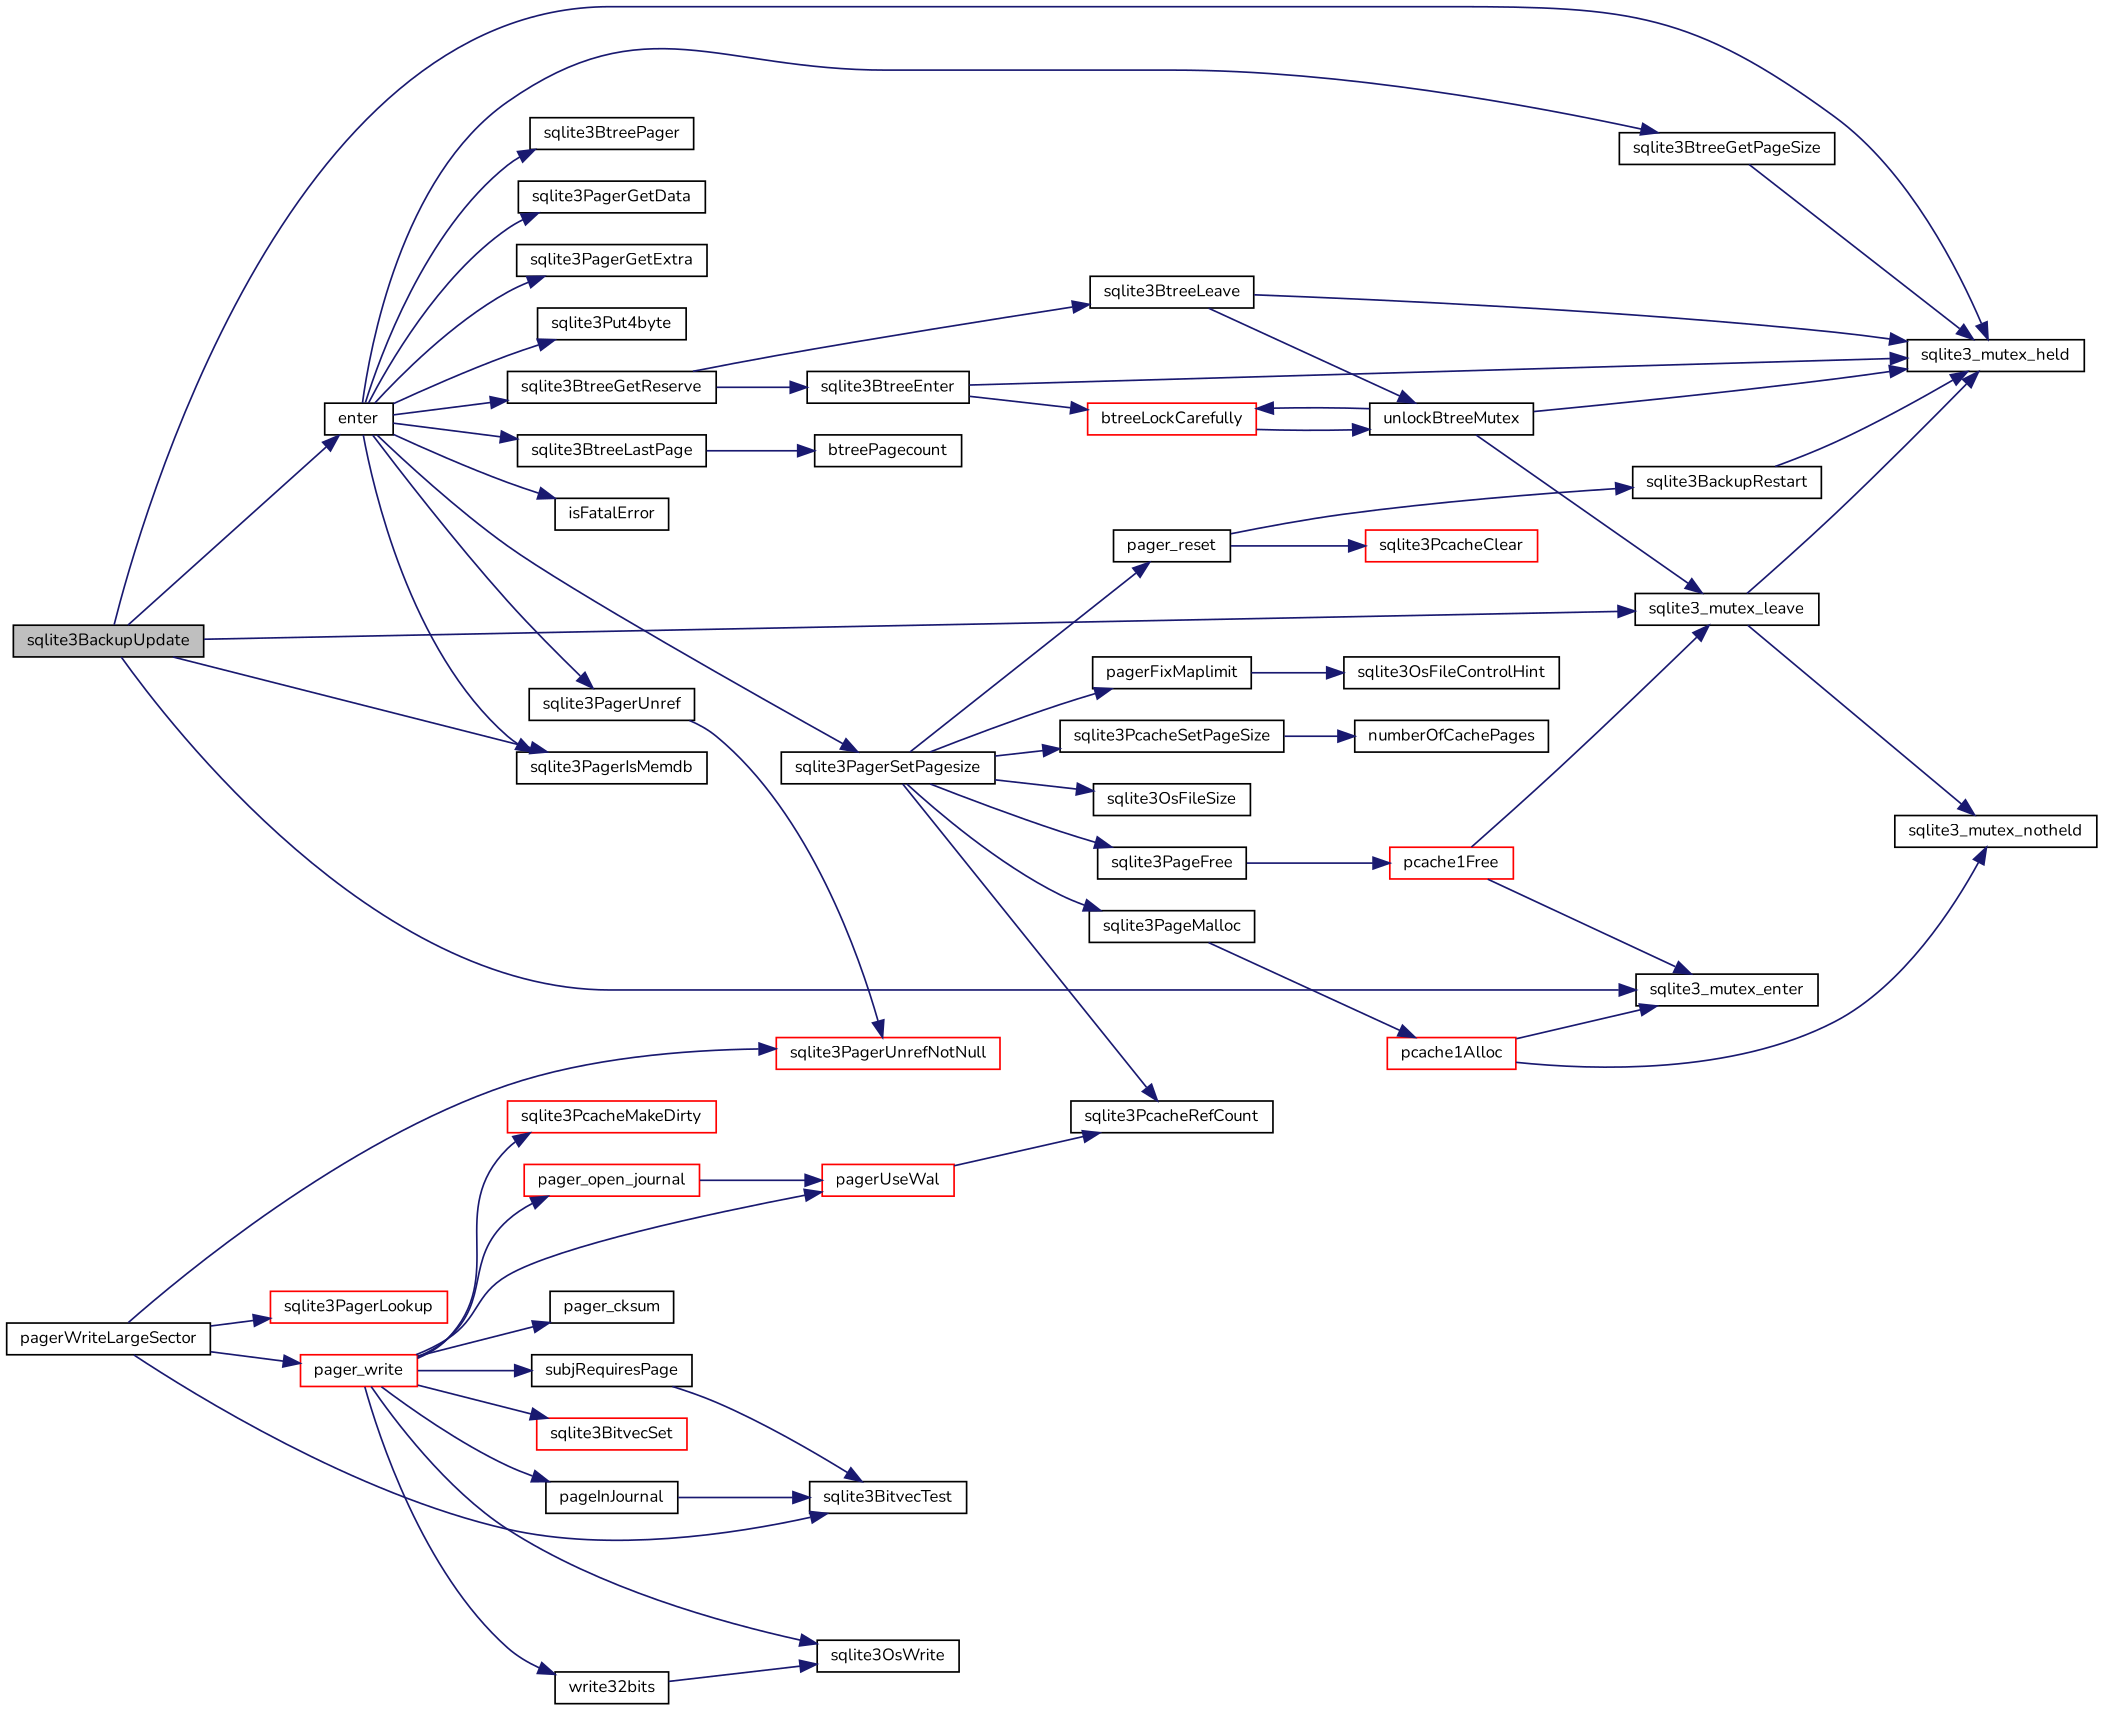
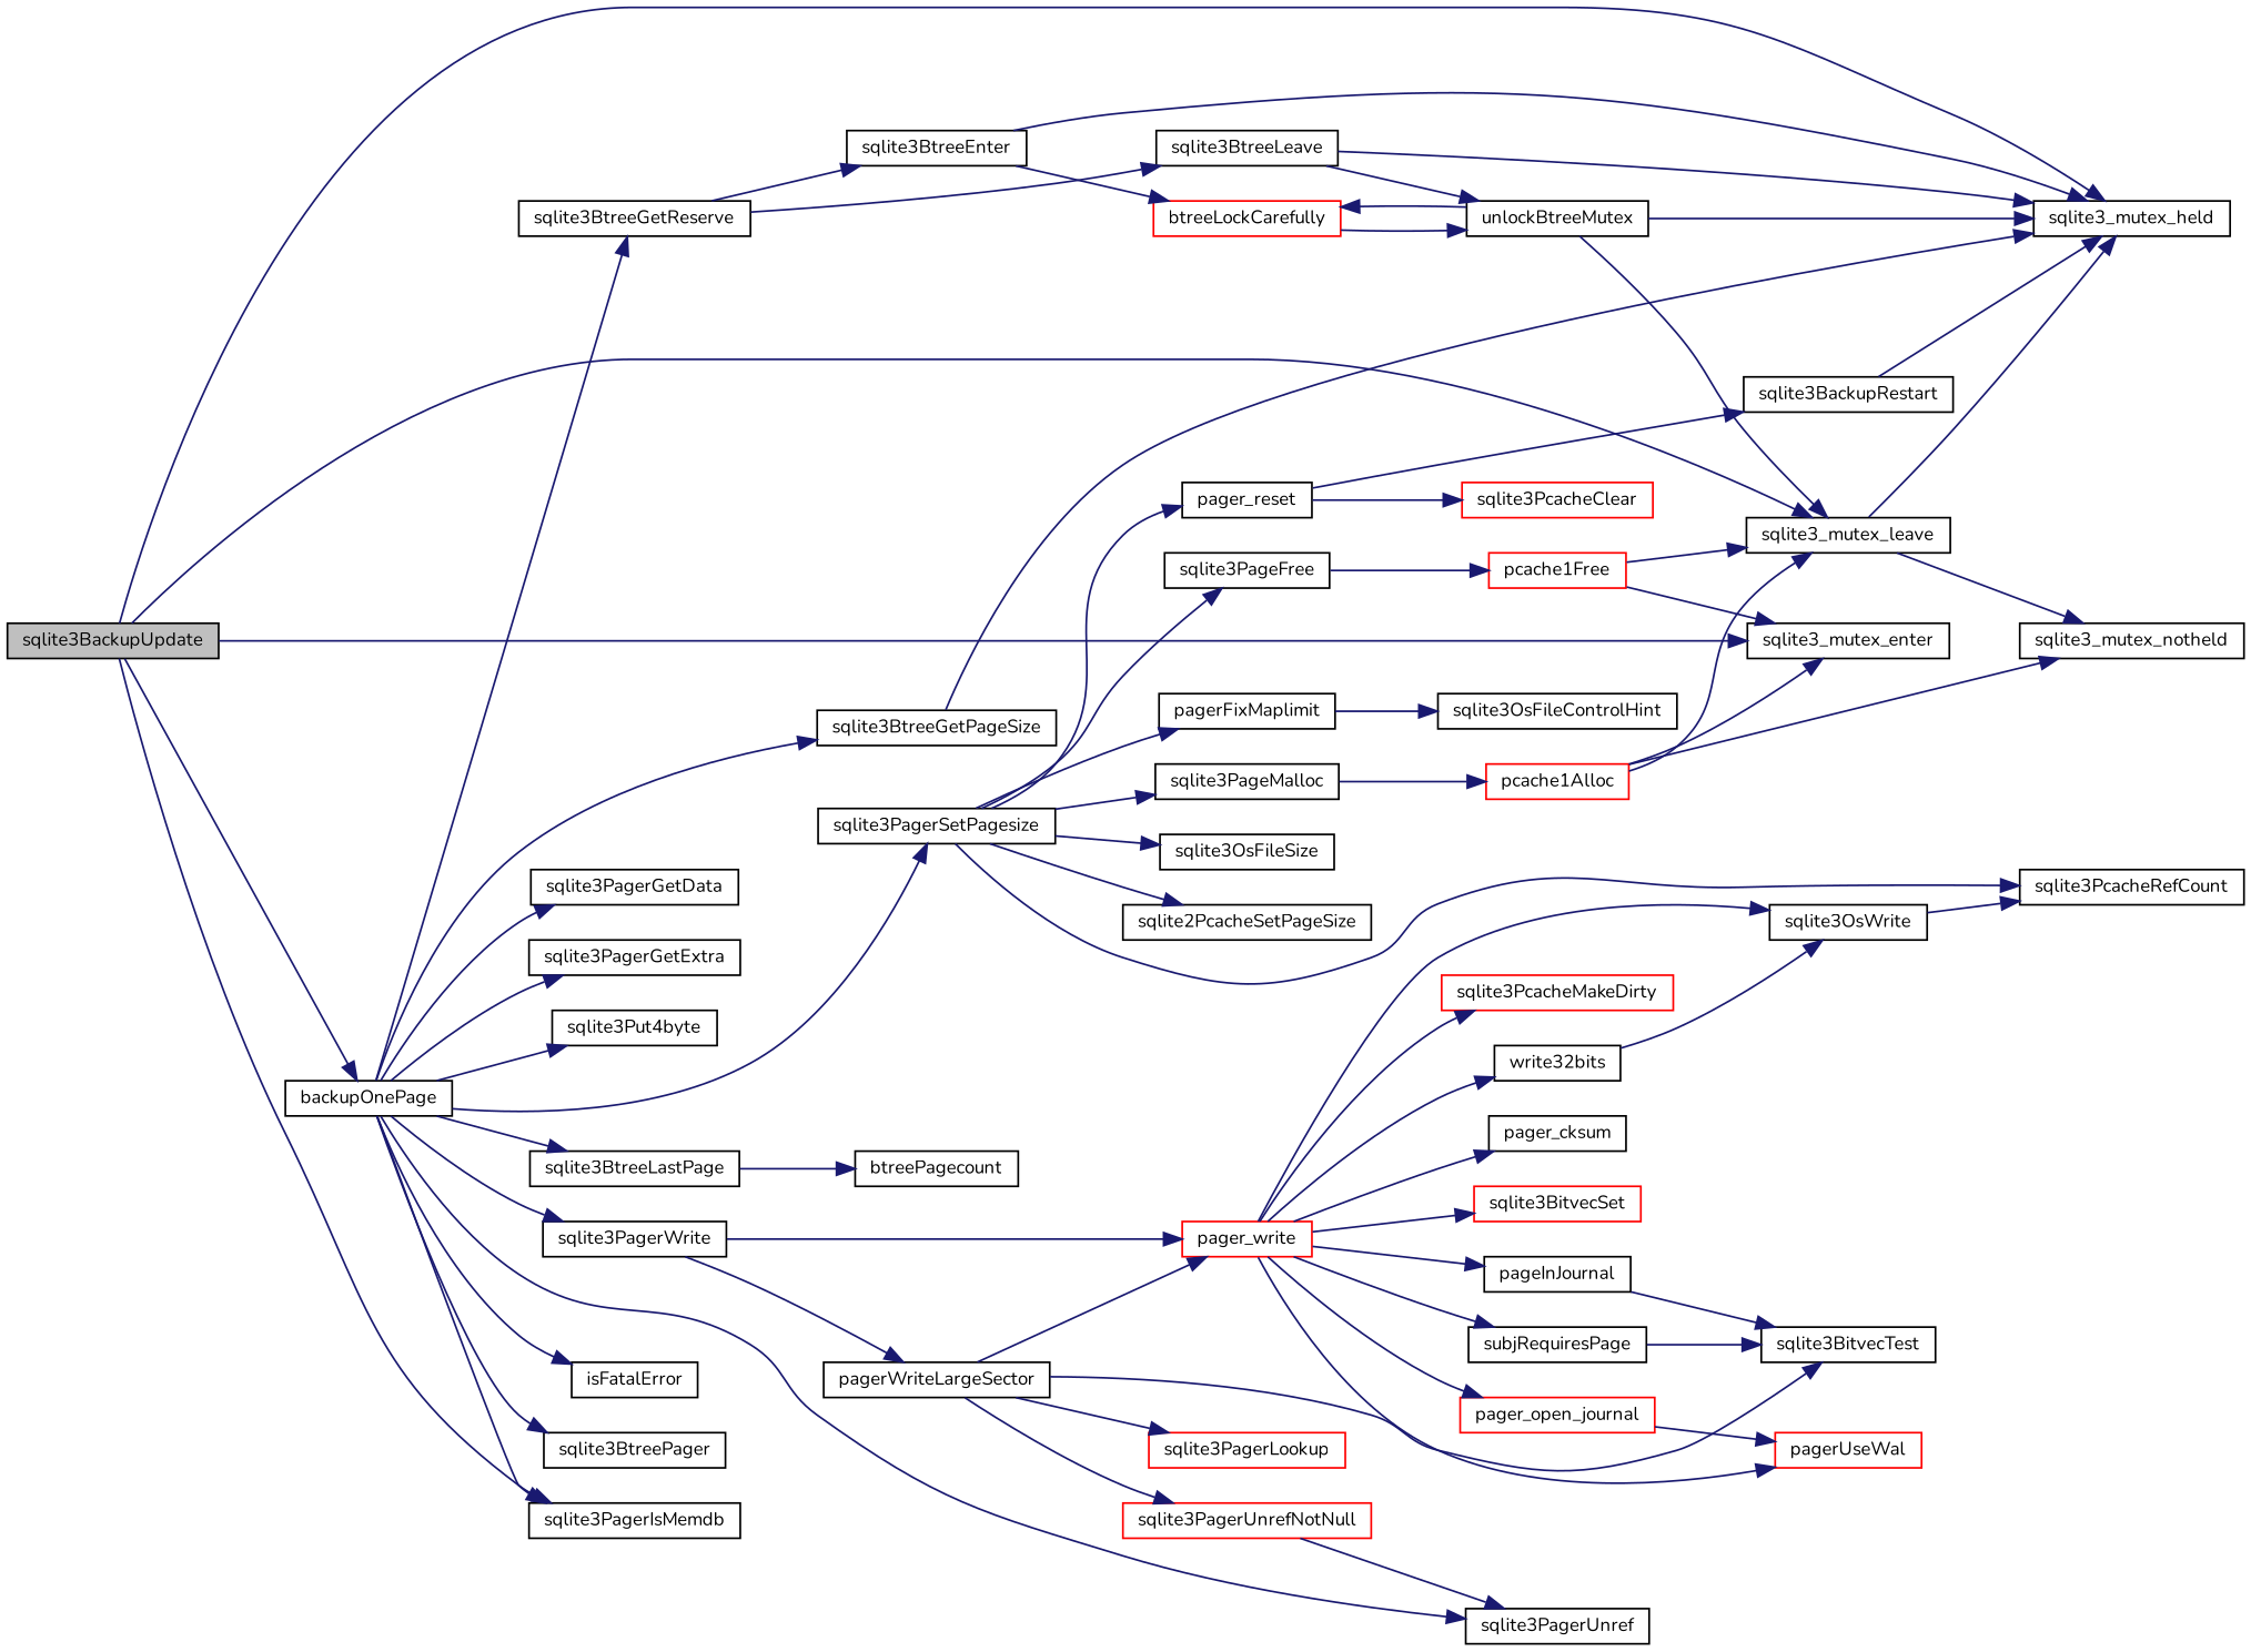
  digraph {
    fontname=Nunito
    rankdir=LR
    node [color=black fillcolor=white fontname=Nunito fontsize=10 shape=record style=filled]
    edge [color=midnightblue fontname=Nunito fontsize=10 labelfontname=FreeSans labelfontsize=10 style=solid]
    n1 [fillcolor=grey75 fontcolor=black height=0.2 label=sqlite3BackupUpdate width=0.4]
    n2 [height=0.2 label=sqlite3_mutex_held width=0.4]
    n3 [height=0.2 label=sqlite3_mutex_enter width=0.4]
-   n4 [height=0.2 label=enter width=0.4]
+   n4 [height=0.2 label=backupOnePage width=0.4]
    n5 [height=0.2 label=sqlite3_mutex_leave width=0.4]
    n6 [height=0.2 label=sqlite3PagerIsMemdb width=0.4]
    n7 [height=0.2 label=isFatalError width=0.4]
    n8 [height=0.2 label=sqlite3BtreePager width=0.4]
    n9 [height=0.2 label=sqlite3BtreeGetPageSize width=0.4]
    n10 [height=0.2 label=sqlite3BtreeGetReserve width=0.4]
    n11 [height=0.2 label=sqlite3PagerSetPagesize width=0.4]
+   n12 [height=0.2 label=sqlite3PagerWrite width=0.4]
    n13 [height=0.2 label=sqlite3PagerGetData width=0.4]
    n14 [height=0.2 label=sqlite3PagerGetExtra width=0.4]
    n15 [height=0.2 label=sqlite3Put4byte width=0.4]
    n16 [height=0.2 label=sqlite3BtreeLastPage width=0.4]
    n17 [height=0.2 label=sqlite3PagerUnref width=0.4]
    n18 [height=0.2 label=sqlite3_mutex_notheld width=0.4]
    n19 [height=0.2 label=sqlite3BtreeEnter width=0.4]
    n20 [height=0.2 label=sqlite3BtreeLeave width=0.4]
    n21 [height=0.2 label=sqlite3PcacheRefCount width=0.4]
    n22 [height=0.2 label=sqlite3OsFileSize width=0.4]
    n23 [height=0.2 label=sqlite3PageMalloc width=0.4]
    n24 [height=0.2 label=pager_reset width=0.4]
-   n25 [height=0.2 label=sqlite3PcacheSetPageSize width=0.4]
+   n25 [height=0.2 label=sqlite2PcacheSetPageSize width=0.4]
    n26 [height=0.2 label=sqlite3PageFree width=0.4]
    n27 [height=0.2 label=pagerFixMaplimit width=0.4]
    n28 [height=0.2 label=pagerWriteLargeSector width=0.4]
    n29 [color=red height=0.2 label=pager_write width=0.4]
    n30 [height=0.2 label=btreePagecount width=0.4]
    n31 [color=red height=0.2 label=sqlite3PagerUnrefNotNull width=0.4]
    n32 [color=red height=0.2 label=btreeLockCarefully width=0.4]
    n33 [height=0.2 label=unlockBtreeMutex width=0.4]
    n34 [color=red height=0.2 label=pcache1Alloc width=0.4]
    n35 [height=0.2 label=sqlite3BackupRestart width=0.4]
    n36 [color=red height=0.2 label=sqlite3PcacheClear width=0.4]
-   n37 [height=0.2 label=numberOfCachePages width=0.4]
    n38 [color=red height=0.2 label=pcache1Free width=0.4]
    n39 [height=0.2 label=sqlite3OsFileControlHint width=0.4]
    n40 [height=0.2 label=sqlite3BitvecTest width=0.4]
    n41 [color=red height=0.2 label=sqlite3PagerLookup width=0.4]
    n42 [color=red height=0.2 label=pager_open_journal width=0.4]
    n43 [color=red height=0.2 label=pagerUseWal width=0.4]
    n44 [color=red height=0.2 label=sqlite3PcacheMakeDirty width=0.4]
    n45 [height=0.2 label=pageInJournal width=0.4]
    n46 [height=0.2 label=subjRequiresPage width=0.4]
    n47 [height=0.2 label=pager_cksum width=0.4]
    n48 [height=0.2 label=write32bits width=0.4]
    n49 [height=0.2 label=sqlite3OsWrite width=0.4]
    n50 [color=red height=0.2 label=sqlite3BitvecSet width=0.4]
    n1 -> n2
    n1 -> n3
    n1 -> n4
    n1 -> n5
    n1 -> n6
    n4 -> n6
    n4 -> n7
    n4 -> n8
    n4 -> n9
    n4 -> n10
    n4 -> n11
+   n4 -> n12
    n4 -> n13
    n4 -> n14
    n4 -> n15
    n4 -> n16
    n4 -> n17
    n5 -> n2
    n5 -> n18
    n9 -> n2
    n10 -> n19
    n10 -> n20
    n11 -> n21
    n11 -> n22
    n11 -> n23
    n11 -> n24
    n11 -> n25
    n11 -> n26
    n11 -> n27
+   n12 -> n28
+   n12 -> n29
    n16 -> n30
-   n17 -> n31
+   n31 -> n17
    n19 -> n2
    n19 -> n32
    n20 -> n2
    n20 -> n33
    n23 -> n34
    n24 -> n35
    n24 -> n36
-   n25 -> n37
    n26 -> n38
    n27 -> n39
    n28 -> n29
    n28 -> n31
    n28 -> n40
    n28 -> n41
    n29 -> n42
    n29 -> n43
    n29 -> n44
    n29 -> n45
    n29 -> n46
    n29 -> n47
    n29 -> n48
    n29 -> n49
    n29 -> n50
    n32 -> n33
    n33 -> n2
    n33 -> n5
    n33 -> n32
    n34 -> n3
+   n34 -> n5
    n34 -> n18
    n35 -> n2
    n38 -> n3
    n38 -> n5
    n42 -> n43
-   n43 -> n21
+   n49 -> n21
    n45 -> n40
    n46 -> n40
    n48 -> n49
  }
